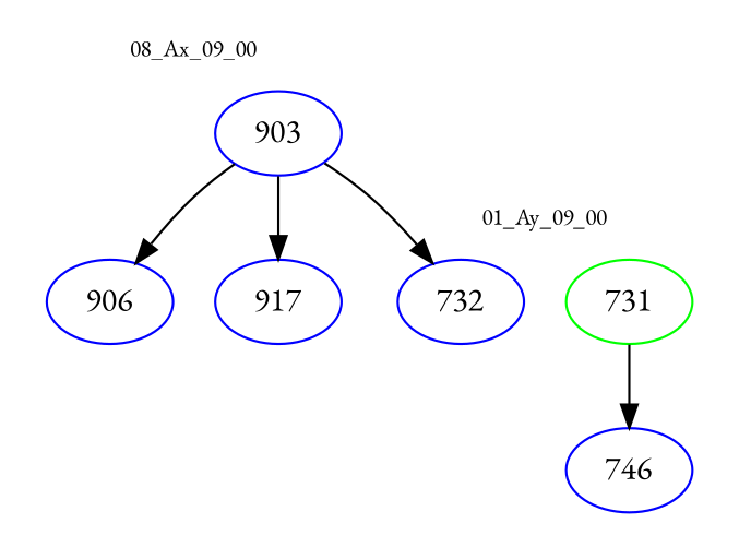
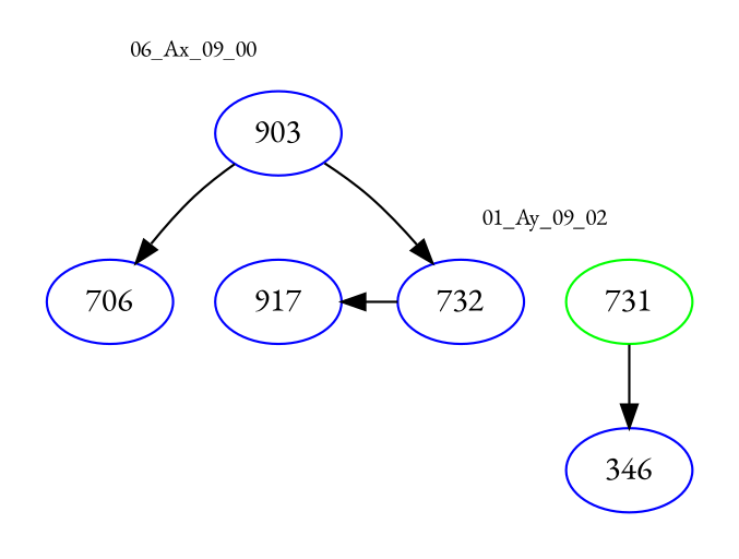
  digraph {
    fontname="EB Garamond"
    node [color=blue fontname="EB Garamond"]
    edge [color=black fontname="EB Garamond"]
    n1 [color=green label=731]
    n2 [label=732]
-   n3 [label=746]
+   n3 [label=346]
    n4 [label=903]
-   n5 [label=906]
+   n5 [label=706]
    n6 [label=917]
    subgraph cluster_1 {
      color=white
      fontsize=10
-     label="01_Ay_09_00"
+     label="01_Ay_09_02"
      n1
      n2
      n3
    }
    subgraph cluster_2 {
      color=white
      fontsize=10
-     label="08_Ax_09_00"
+     label="06_Ax_09_00"
      n4
      n5
      n6
    }
    n1 -> n3
    n4 -> n2
    n4 -> n5
-   n4 -> n6
+   n2 -> n6
  }
